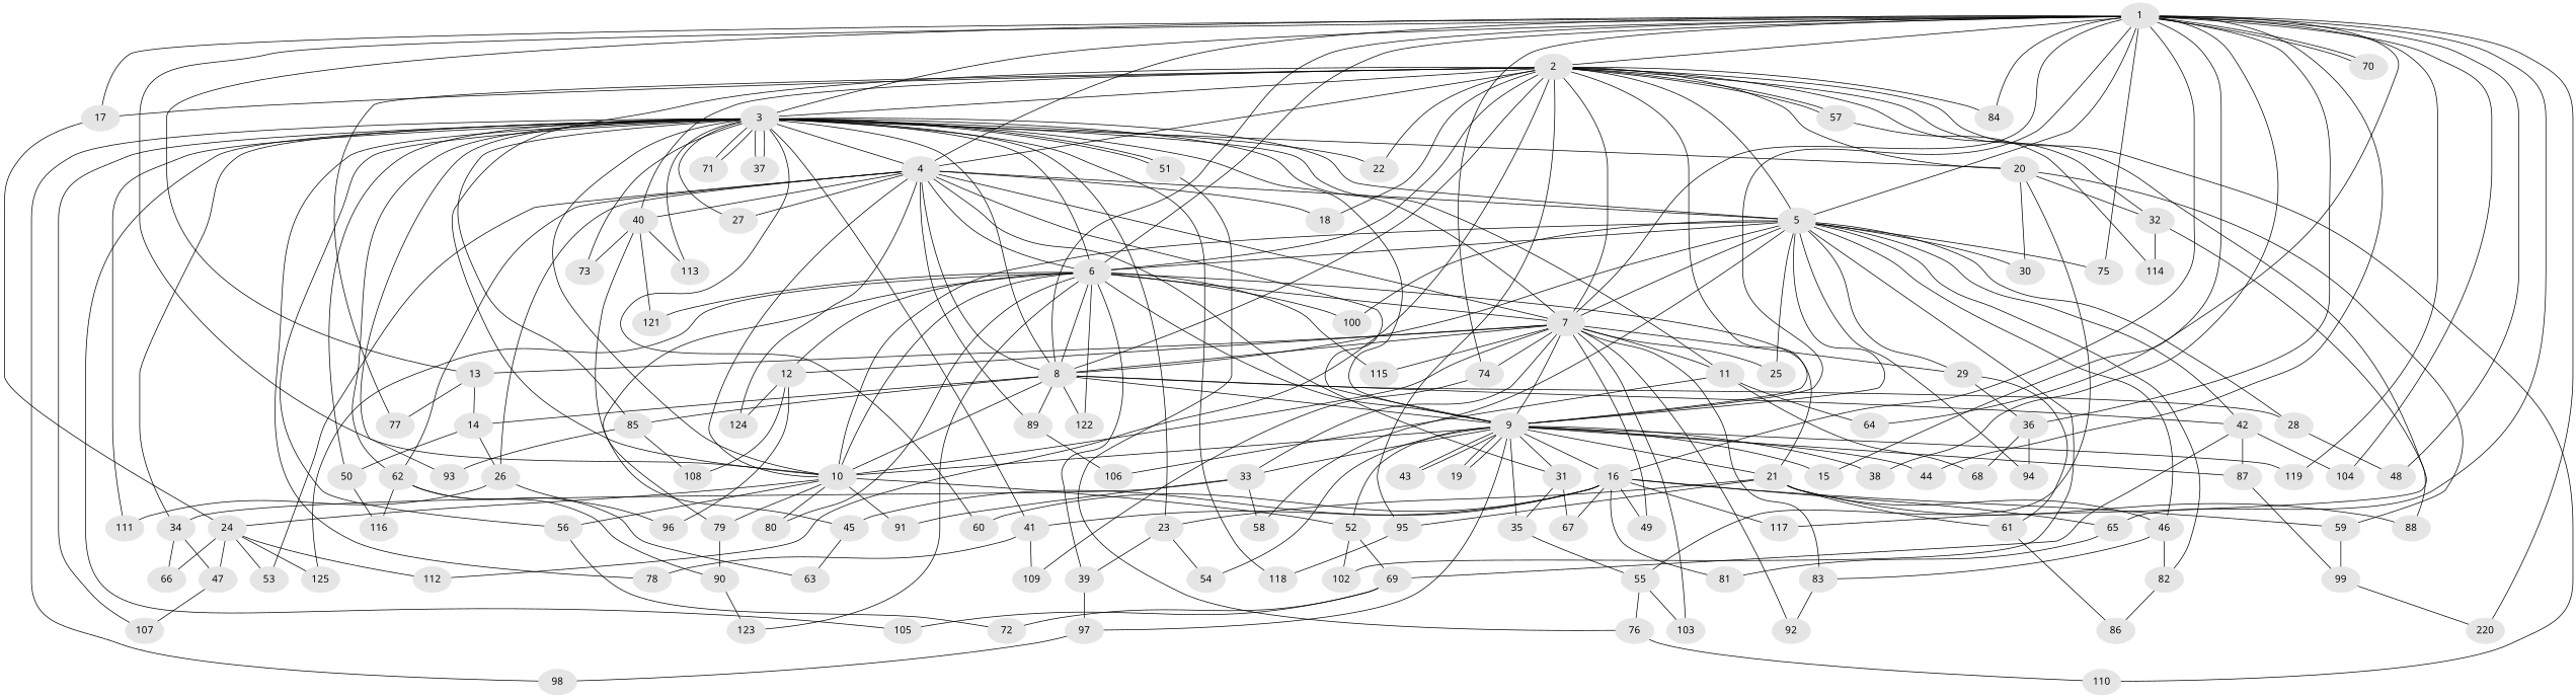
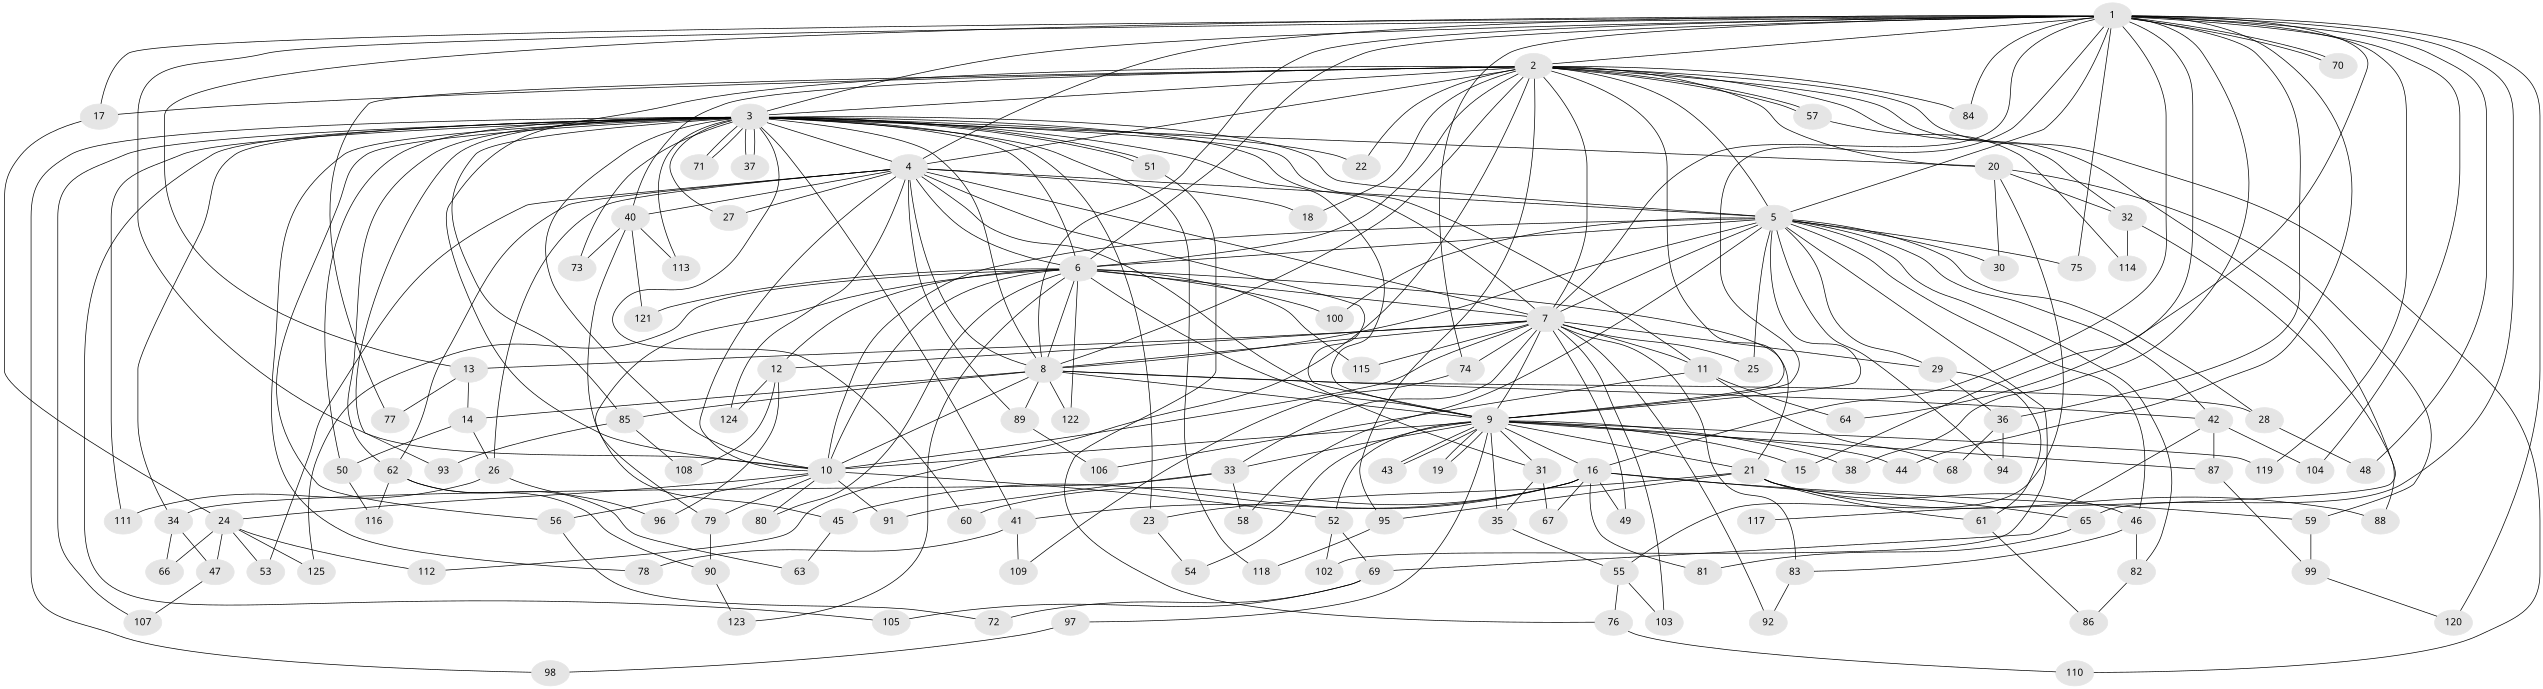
  graph {
    fontname="Noto Sans"
    node [color=gray90 fontname="Noto Sans" style=filled]
    edge [fontname="Noto Sans"]
    1
    2
    3
    4
    5
    6
    7
    8
    9
    10
    13
    15
    16
    17
    36
    38
    44
    48
    64
    65
    70
    74
    75
    84
    104
    119
-   120 [label=220]
+   120
    18
    20
    22
    32
    40
    57
    77
    95
    110
    112
    117
    11
    23
    27
    34
    37
    41
    50
    51
    56
    60
    62
    71
    73
    78
    85
    93
    98
    105
    107
    111
    113
    118
    26
    31
    53
    89
    124
    25
    28
    29
    30
    42
    46
    58
    82
    94
    100
    102
    12
    21
-   39
    79
    80
    115
    121
    122
    123
    125
    33
    49
    83
    92
    103
    14
    19
    35
    43
    52
    54
    87
    97
    24
    91
    45
    59
    67
    81
    68
    109
    55
    88
    114
    106
    47
    66
    116
    76
    72
    63
    90
    108
    96
    61
    69
    86
    99
    1 -- 2
    1 -- 3
    1 -- 4
    1 -- 5
    1 -- 6
    1 -- 7
    1 -- 8
    1 -- 9
    1 -- 10
    1 -- 13
    1 -- 15
    1 -- 16
    1 -- 17
    1 -- 36
    1 -- 38
    1 -- 44
    1 -- 48
    1 -- 64
    1 -- 65
    1 -- 70
    1 -- 70
    1 -- 74
    1 -- 75
    1 -- 84
    1 -- 104
    1 -- 119
    1 -- 120
    2 -- 3
    2 -- 4
    2 -- 5
    2 -- 6
    2 -- 7
    2 -- 8
    2 -- 9
    2 -- 10
    2 -- 17
    2 -- 84
    2 -- 18
    2 -- 20
    2 -- 22
    2 -- 32
    2 -- 40
    2 -- 57
    2 -- 57
    2 -- 77
    2 -- 95
    2 -- 110
    2 -- 112
    2 -- 117
    3 -- 4
    3 -- 5
    3 -- 6
    3 -- 7
    3 -- 8
    3 -- 9
    3 -- 10
    3 -- 20
    3 -- 22
    3 -- 11
    3 -- 23
    3 -- 27
    3 -- 34
    3 -- 37
    3 -- 37
    3 -- 41
    3 -- 50
    3 -- 51
    3 -- 51
    3 -- 56
    3 -- 60
    3 -- 62
    3 -- 71
    3 -- 71
    3 -- 73
    3 -- 78
    3 -- 85
    3 -- 93
    3 -- 98
    3 -- 105
    3 -- 107
    3 -- 111
    3 -- 113
    3 -- 118
    4 -- 5
    4 -- 6
    4 -- 7
    4 -- 8
    4 -- 9
    4 -- 10
    4 -- 18
    4 -- 40
    4 -- 27
    4 -- 62
    4 -- 26
    4 -- 31
    4 -- 53
    4 -- 89
    4 -- 124
    5 -- 6
    5 -- 7
    5 -- 8
    5 -- 9
    5 -- 10
    5 -- 75
    5 -- 25
    5 -- 28
    5 -- 29
    5 -- 30
    5 -- 42
    5 -- 46
    5 -- 58
    5 -- 82
    5 -- 94
    5 -- 100
    5 -- 102
    6 -- 7
    6 -- 8
    6 -- 9
    6 -- 10
    6 -- 100
    6 -- 12
    6 -- 21
-   6 -- 39
    6 -- 79
    6 -- 80
    6 -- 115
    6 -- 121
    6 -- 122
    6 -- 123
    6 -- 125
    7 -- 8
    7 -- 9
    7 -- 10
    7 -- 13
    7 -- 74
    7 -- 11
    7 -- 25
    7 -- 29
    7 -- 12
    7 -- 115
    7 -- 33
    7 -- 49
    7 -- 83
    7 -- 92
    7 -- 103
    8 -- 9
    8 -- 10
    8 -- 85
    8 -- 89
    8 -- 28
    8 -- 42
    8 -- 122
    8 -- 14
    9 -- 10
    9 -- 15
    9 -- 16
    9 -- 38
    9 -- 44
    9 -- 119
    9 -- 31
    9 -- 21
    9 -- 33
    9 -- 19
    9 -- 19
    9 -- 35
    9 -- 43
    9 -- 43
    9 -- 52
    9 -- 54
    9 -- 87
    9 -- 97
    10 -- 56
    10 -- 79
    10 -- 80
    10 -- 52
    10 -- 24
    10 -- 91
    13 -- 77
    13 -- 14
    16 -- 65
-   16 -- 117
    16 -- 41
    16 -- 60
    16 -- 49
    16 -- 45
    16 -- 59
    16 -- 67
    16 -- 81
    17 -- 24
    36 -- 94
    36 -- 68
    65 -- 81
    74 -- 109
    20 -- 32
    20 -- 30
    20 -- 59
    20 -- 55
    32 -- 88
    32 -- 114
    40 -- 73
    40 -- 113
    40 -- 121
    40 -- 45
    57 -- 114
    95 -- 118
    11 -- 64
    11 -- 68
    11 -- 106
-   23 -- 39
    23 -- 54
    34 -- 47
    34 -- 66
    41 -- 78
    41 -- 109
    50 -- 116
    51 -- 76
    56 -- 72
    62 -- 116
    62 -- 63
    62 -- 90
    85 -- 93
    85 -- 108
    26 -- 111
    26 -- 96
    31 -- 35
    31 -- 67
    89 -- 106
    28 -- 48
    29 -- 36
    29 -- 61
    42 -- 104
    42 -- 87
    42 -- 69
    46 -- 82
    46 -- 83
    82 -- 86
    12 -- 124
    12 -- 108
    12 -- 96
    21 -- 95
    21 -- 23
    21 -- 46
    21 -- 88
    21 -- 61
-   39 -- 97
    79 -- 90
    33 -- 34
    33 -- 58
    33 -- 91
    83 -- 92
    14 -- 50
    14 -- 26
    35 -- 55
    52 -- 102
    52 -- 69
    87 -- 99
    97 -- 98
    24 -- 112
    24 -- 53
    24 -- 125
    24 -- 47
    24 -- 66
    45 -- 63
    59 -- 99
    55 -- 103
    55 -- 76
    47 -- 107
    76 -- 110
    90 -- 123
    61 -- 86
    69 -- 105
    69 -- 72
    99 -- 120
  }
